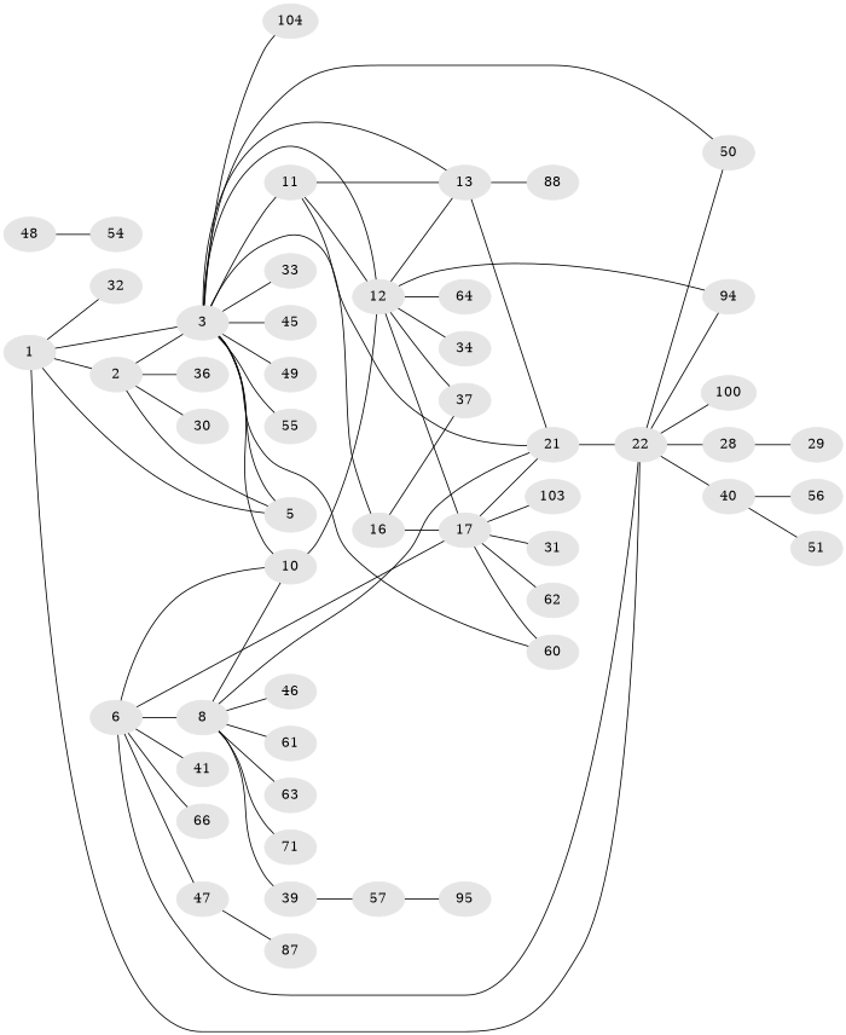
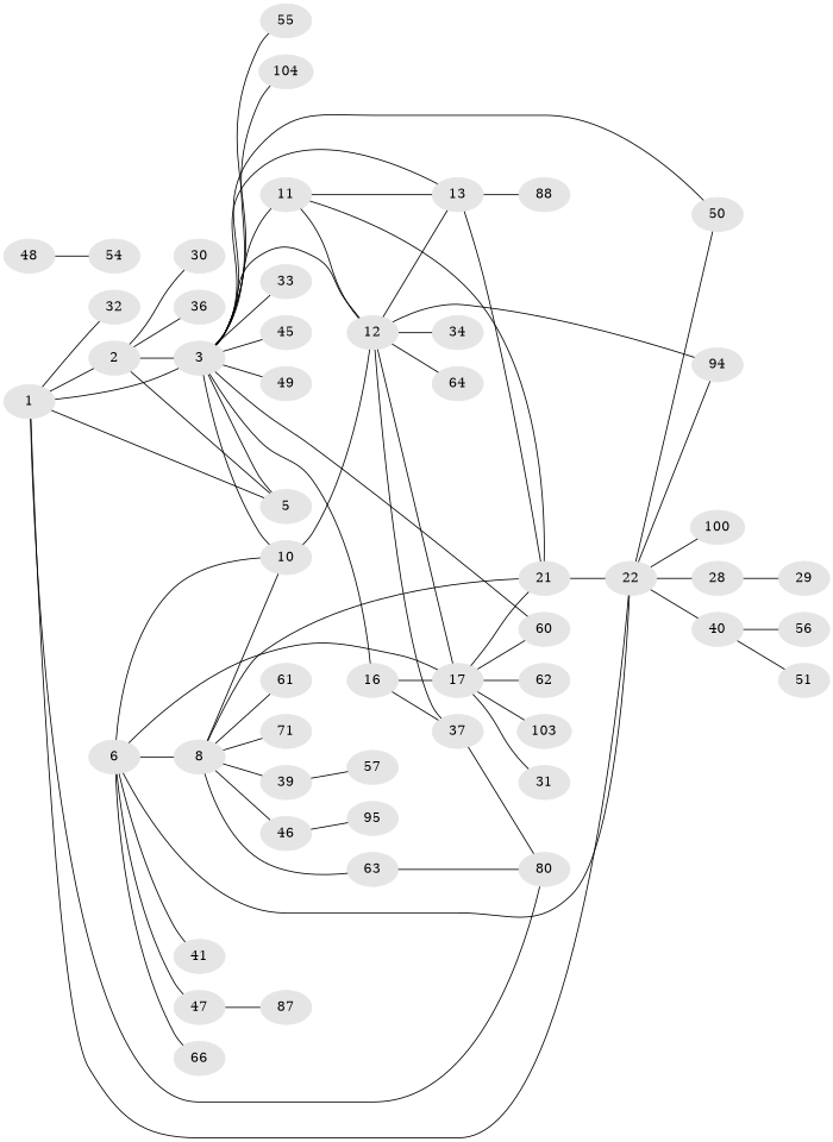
  graph {
    rankdir=LR
    node [color=gray90 style=filled]
    2 [super="+44"]
    3 [super="+4"]
    5 [super="+67"]
    30
    36 [super="+69"]
    1
    22 [super="+23"]
    32
+   80 [super="+89"]
    10
    11 [super="+27+77+85+14"]
    12 [super="+35"]
    13
    16 [super="+20+19"]
    33
    45
    49
    50 [super="+105+98"]
    55
    60 [super="+68"]
    104
    94
    28
    40 [super="+42+99+72"]
    100
    21 [super="+96"]
    17 [super="+38+18"]
    34
    37
    64 [super="+78"]
    88
    6 [super="+24+58+7+81"]
    8 [super="+9+26+76+84+82"]
    41
    47
    66 [super="+79"]
    39
    46
    61
    63
    71
    31
    62
    103
    87
    57
    29 [super="+74+93"]
    51
    56
    48
    54
    95
    2 -- 3 [weight=2]
    2 -- 5
    2 -- 30
    2 -- 36
    3 -- 5 [weight=2]
    3 -- 10
    3 -- 11 [weight=3]
    3 -- 12
    3 -- 13
    3 -- 16
    3 -- 33
    3 -- 45
    3 -- 49
    3 -- 50
    3 -- 55
    3 -- 60
    3 -- 104
    1 -- 2
    1 -- 3 [weight=2]
    1 -- 5
    1 -- 22
    1 -- 32
+   1 -- 80
    22 -- 50
    22 -- 94
    22 -- 28
    22 -- 40
    22 -- 100
    10 -- 12
    11 -- 12 [weight=2]
    11 -- 13 [weight=2]
    11 -- 21
    12 -- 13
    12 -- 94
    12 -- 17 [weight=2]
    12 -- 34
    12 -- 37
    12 -- 64
    13 -- 21
    13 -- 88
    16 -- 17 [weight=6]
    16 -- 37
    28 -- 29
    40 -- 51
    40 -- 56
    21 -- 22 [weight=3]
    17 -- 60
    17 -- 21
    17 -- 31
    17 -- 62
    17 -- 103
+   37 -- 80
    6 -- 22 [weight=3]
    6 -- 10 [weight=2]
    6 -- 17 [weight=2]
    6 -- 8 [weight=4]
    6 -- 41
    6 -- 47
    6 -- 66
    8 -- 10 [weight=2]
    8 -- 21
    8 -- 39
    8 -- 46
    8 -- 61
    8 -- 63
    8 -- 71
    47 -- 87
    39 -- 57
-   57 -- 95
+   63 -- 80
+   46 -- 95
    48 -- 54
  }
